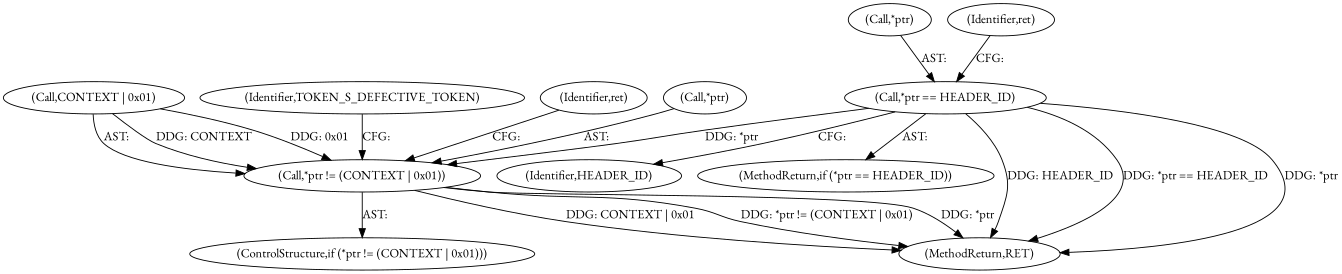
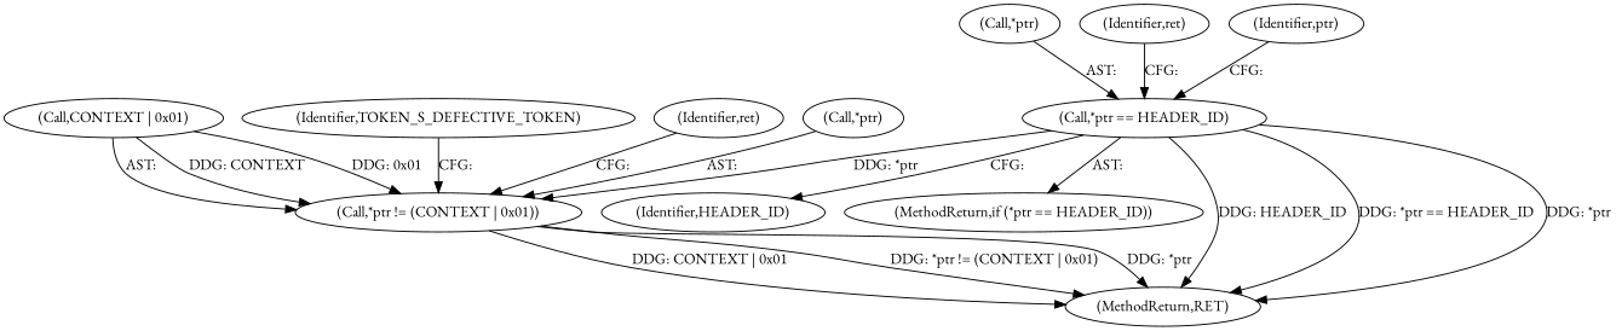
  digraph {
    fontname="EB Garamond"
    node [fontname="EB Garamond"]
    edge [fontname="EB Garamond"]
    n1 [label="(Call,*ptr == HEADER_ID)"]
    n2 [label="(Call,*ptr != (CONTEXT | 0x01))"]
    n3 [label="(Identifier,HEADER_ID)"]
    n4 [label="(MethodReturn,if (*ptr == HEADER_ID))"]
    n5 [label="(MethodReturn,RET)"]
-   n6 [label="(ControlStructure,if (*ptr != (CONTEXT | 0x01)))"]
    n7 [label="(Call,CONTEXT | 0x01)"]
    n8 [label="(Call,*ptr)"]
    n9 [label="(Identifier,TOKEN_S_DEFECTIVE_TOKEN)"]
    n10 [label="(Identifier,ret)"]
    n11 [label="(Identifier,ret)"]
+   n12 [label="(Identifier,ptr)"]
    n13 [label="(Call,*ptr)"]
    n1 -> n2 [label="DDG: *ptr"]
    n1 -> n3 [label="CFG: "]
    n1 -> n4 [label="AST: "]
    n1 -> n5 [label="DDG: HEADER_ID"]
    n1 -> n5 [label="DDG: *ptr == HEADER_ID"]
    n1 -> n5 [label="DDG: *ptr"]
    n2 -> n5 [label="DDG: CONTEXT | 0x01"]
    n2 -> n5 [label="DDG: *ptr != (CONTEXT | 0x01)"]
    n2 -> n5 [label="DDG: *ptr"]
-   n2 -> n6 [label="AST: "]
    n7 -> n2 [label="AST: "]
    n7 -> n2 [label="DDG: CONTEXT"]
    n7 -> n2 [label="DDG: 0x01"]
    n8 -> n1 [label="AST: "]
    n9 -> n2 [label="CFG: "]
    n10 -> n1 [label="CFG: "]
    n11 -> n2 [label="CFG: "]
+   n12 -> n1 [label="CFG: "]
    n13 -> n2 [label="AST: "]
  }
